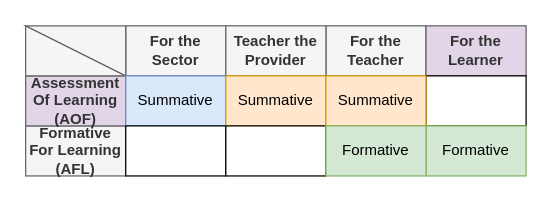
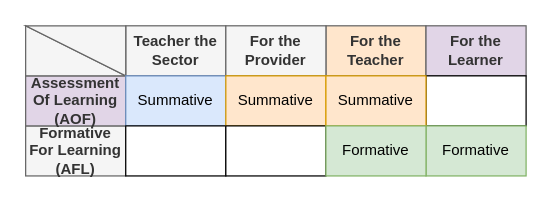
  <mxCell id="0" />
  <mxCell id="1" parent="0" />
  <mxCell id="2" value="Formative For Learning&lt;br&gt;(AFL)" style="rounded=0;whiteSpace=wrap;html=1;fillColor=#f5f5f5;strokeColor=#666666;fontColor=#333333;fontStyle=1" parent="1" vertex="1"><mxGeometry x="20" y="100" width="80" height="40" as="geometry" /></mxCell>
  <mxCell id="3" value="Assessment Of Learning&lt;br&gt;(AOF)" style="rounded=0;whiteSpace=wrap;html=1;fillColor=#e1d5e7;strokeColor=#666666;fontColor=#333333;fontStyle=1;" parent="1" vertex="1"><mxGeometry x="20" y="60" width="80" height="40" as="geometry" /></mxCell>
- <mxCell id="4" value="For the Teacher" style="rounded=0;whiteSpace=wrap;html=1;fillColor=#f5f5f5;strokeColor=#666666;fontColor=#333333;fontStyle=1" parent="1" vertex="1"><mxGeometry x="260" y="20" width="80" height="40" as="geometry" /></mxCell>
- <mxCell id="5" value="For the &lt;br&gt;Sector" style="rounded=0;whiteSpace=wrap;html=1;fillColor=#f5f5f5;strokeColor=#666666;fontColor=#333333;fontStyle=1" parent="1" vertex="1"><mxGeometry x="100" y="20" width="80" height="40" as="geometry" /></mxCell>
+ <mxCell id="4" value="For the Teacher" style="rounded=0;whiteSpace=wrap;html=1;fillColor=#ffe6cc;strokeColor=#666666;fontColor=#333333;fontStyle=1;" parent="1" vertex="1"><mxGeometry x="260" y="20" width="80" height="40" as="geometry" /></mxCell>
+ <mxCell id="5" value="Teacher the &lt;br&gt;Sector" style="rounded=0;whiteSpace=wrap;html=1;fillColor=#f5f5f5;strokeColor=#666666;fontColor=#333333;fontStyle=1" parent="1" vertex="1"><mxGeometry x="100" y="20" width="80" height="40" as="geometry" /></mxCell>
  <mxCell id="6" value="For the Learner" style="rounded=0;whiteSpace=wrap;html=1;fillColor=#e1d5e7;strokeColor=#666666;fontColor=#333333;fontStyle=1;" parent="1" vertex="1"><mxGeometry x="340" y="20" width="80" height="40" as="geometry" /></mxCell>
  <mxCell id="7" value="" style="verticalLabelPosition=bottom;verticalAlign=top;html=1;shape=mxgraph.basic.orthogonal_triangle;fontColor=#333333;strokeColor=#666666;fillColor=#f5f5f5;" parent="1" vertex="1"><mxGeometry x="20" y="20" width="80" height="40" as="geometry" /></mxCell>
  <mxCell id="8" value="" style="verticalLabelPosition=bottom;verticalAlign=top;html=1;shape=mxgraph.basic.orthogonal_triangle;fontColor=#333333;strokeColor=#666666;fillColor=#f5f5f5;rotation=-180;" parent="1" vertex="1"><mxGeometry x="20" y="20" width="80" height="40" as="geometry" /></mxCell>
  <mxCell id="9" value="" style="rounded=0;whiteSpace=wrap;html=1;fillColor=default;strokeColor=default;fontColor=default;" parent="1" vertex="1"><mxGeometry x="340" y="60" width="80" height="40" as="geometry" /></mxCell>
  <mxCell id="10" value="Summative" style="rounded=0;whiteSpace=wrap;html=1;fillColor=#dae8fc;strokeColor=#6c8ebf;fontColor=default;" parent="1" vertex="1"><mxGeometry x="100" y="60" width="80" height="40" as="geometry" /></mxCell>
  <mxCell id="11" value="Formative" style="rounded=0;whiteSpace=wrap;html=1;fillColor=#d5e8d4;strokeColor=#82b366;fontColor=default;" parent="1" vertex="1"><mxGeometry x="340" y="100" width="80" height="40" as="geometry" /></mxCell>
  <mxCell id="12" value="" style="rounded=0;whiteSpace=wrap;html=1;fillColor=default;strokeColor=default;fontColor=default;" parent="1" vertex="1"><mxGeometry x="100" y="100" width="80" height="40" as="geometry" /></mxCell>
- <mxCell id="13" value="Teacher the Provider" style="rounded=0;whiteSpace=wrap;html=1;fillColor=#f5f5f5;strokeColor=#666666;fontColor=#333333;fontStyle=1" parent="1" vertex="1"><mxGeometry x="180" y="20" width="80" height="40" as="geometry" /></mxCell>
+ <mxCell id="13" value="For the Provider" style="rounded=0;whiteSpace=wrap;html=1;fillColor=#f5f5f5;strokeColor=#666666;fontColor=#333333;fontStyle=1" parent="1" vertex="1"><mxGeometry x="180" y="20" width="80" height="40" as="geometry" /></mxCell>
  <mxCell id="14" value="Summative" style="rounded=0;whiteSpace=wrap;html=1;fillColor=#ffe6cc;strokeColor=#d79b00;fontColor=default;" parent="1" vertex="1"><mxGeometry x="180" y="60" width="80" height="40" as="geometry" /></mxCell>
  <mxCell id="15" value="" style="rounded=0;whiteSpace=wrap;html=1;fillColor=default;strokeColor=default;fontColor=default;" parent="1" vertex="1"><mxGeometry x="180" y="100" width="80" height="40" as="geometry" /></mxCell>
  <mxCell id="16" value="Summative" style="rounded=0;whiteSpace=wrap;html=1;fillColor=#ffe6cc;strokeColor=#d79b00;fontColor=default;" parent="1" vertex="1"><mxGeometry x="260" y="60" width="80" height="40" as="geometry" /></mxCell>
  <mxCell id="17" value="Formative" style="rounded=0;whiteSpace=wrap;html=1;fillColor=#d5e8d4;strokeColor=#82b366;fontColor=default;" parent="1" vertex="1"><mxGeometry x="260" y="100" width="80" height="40" as="geometry" /></mxCell>
